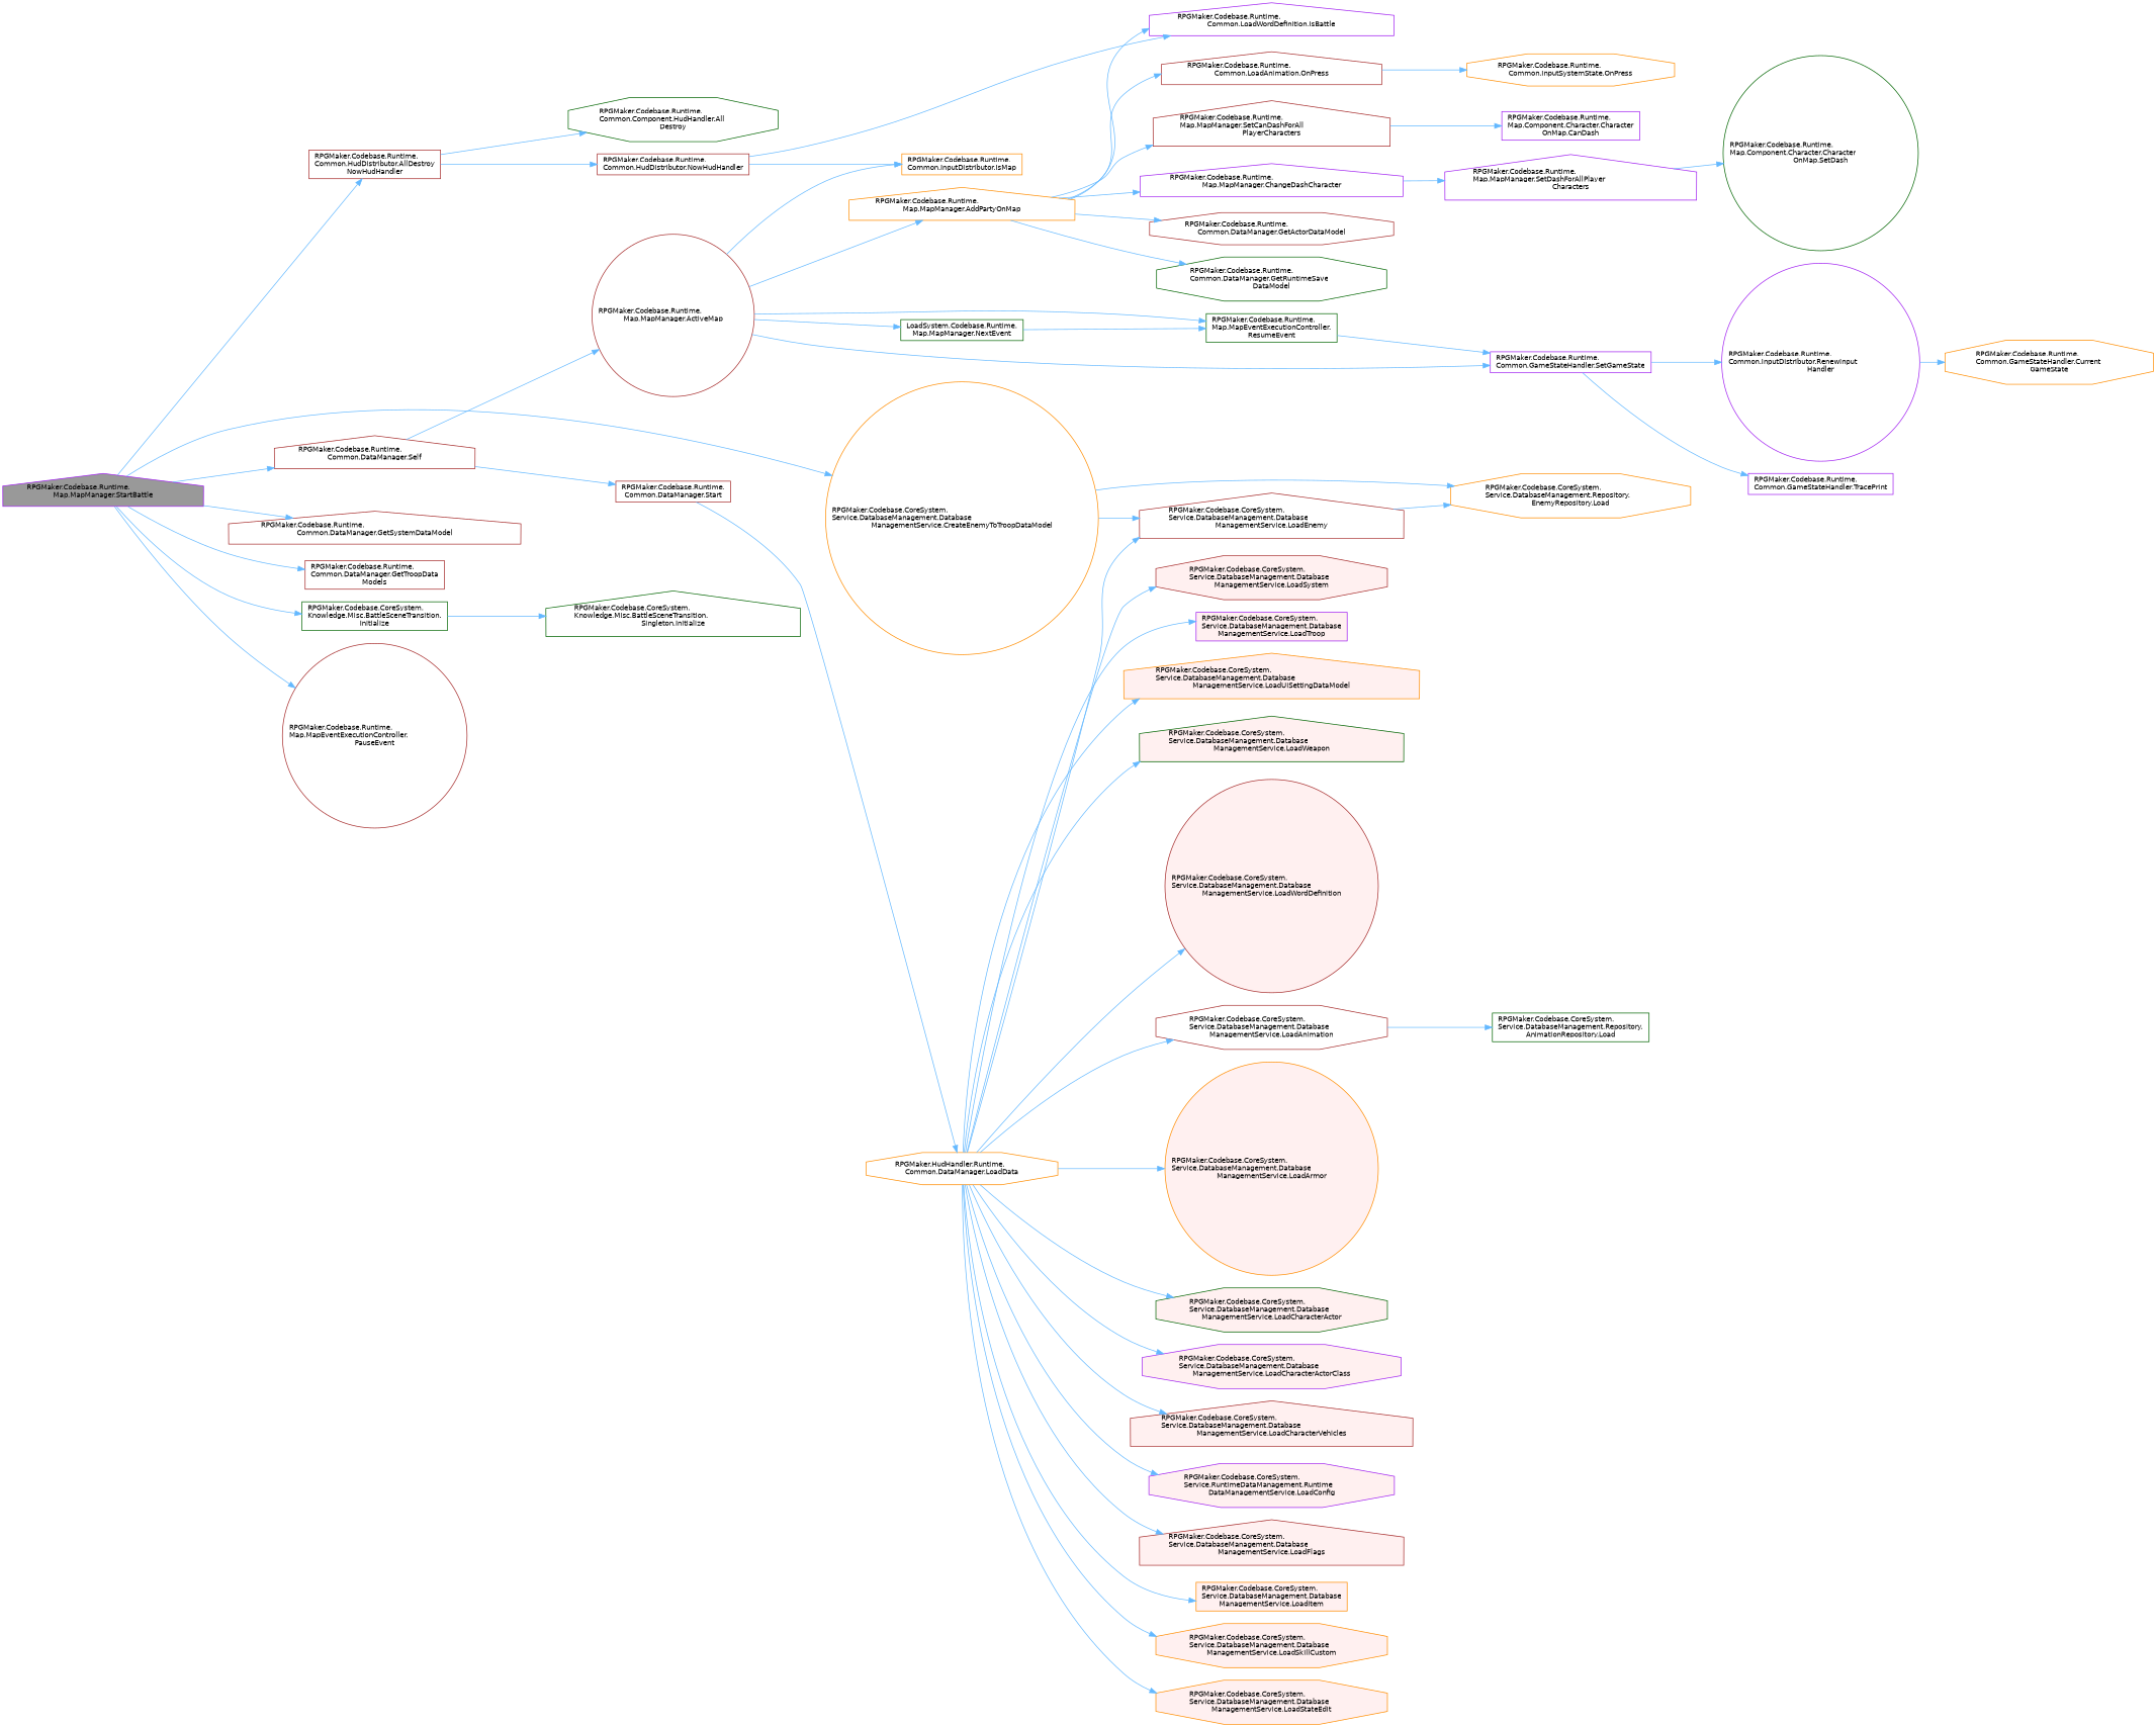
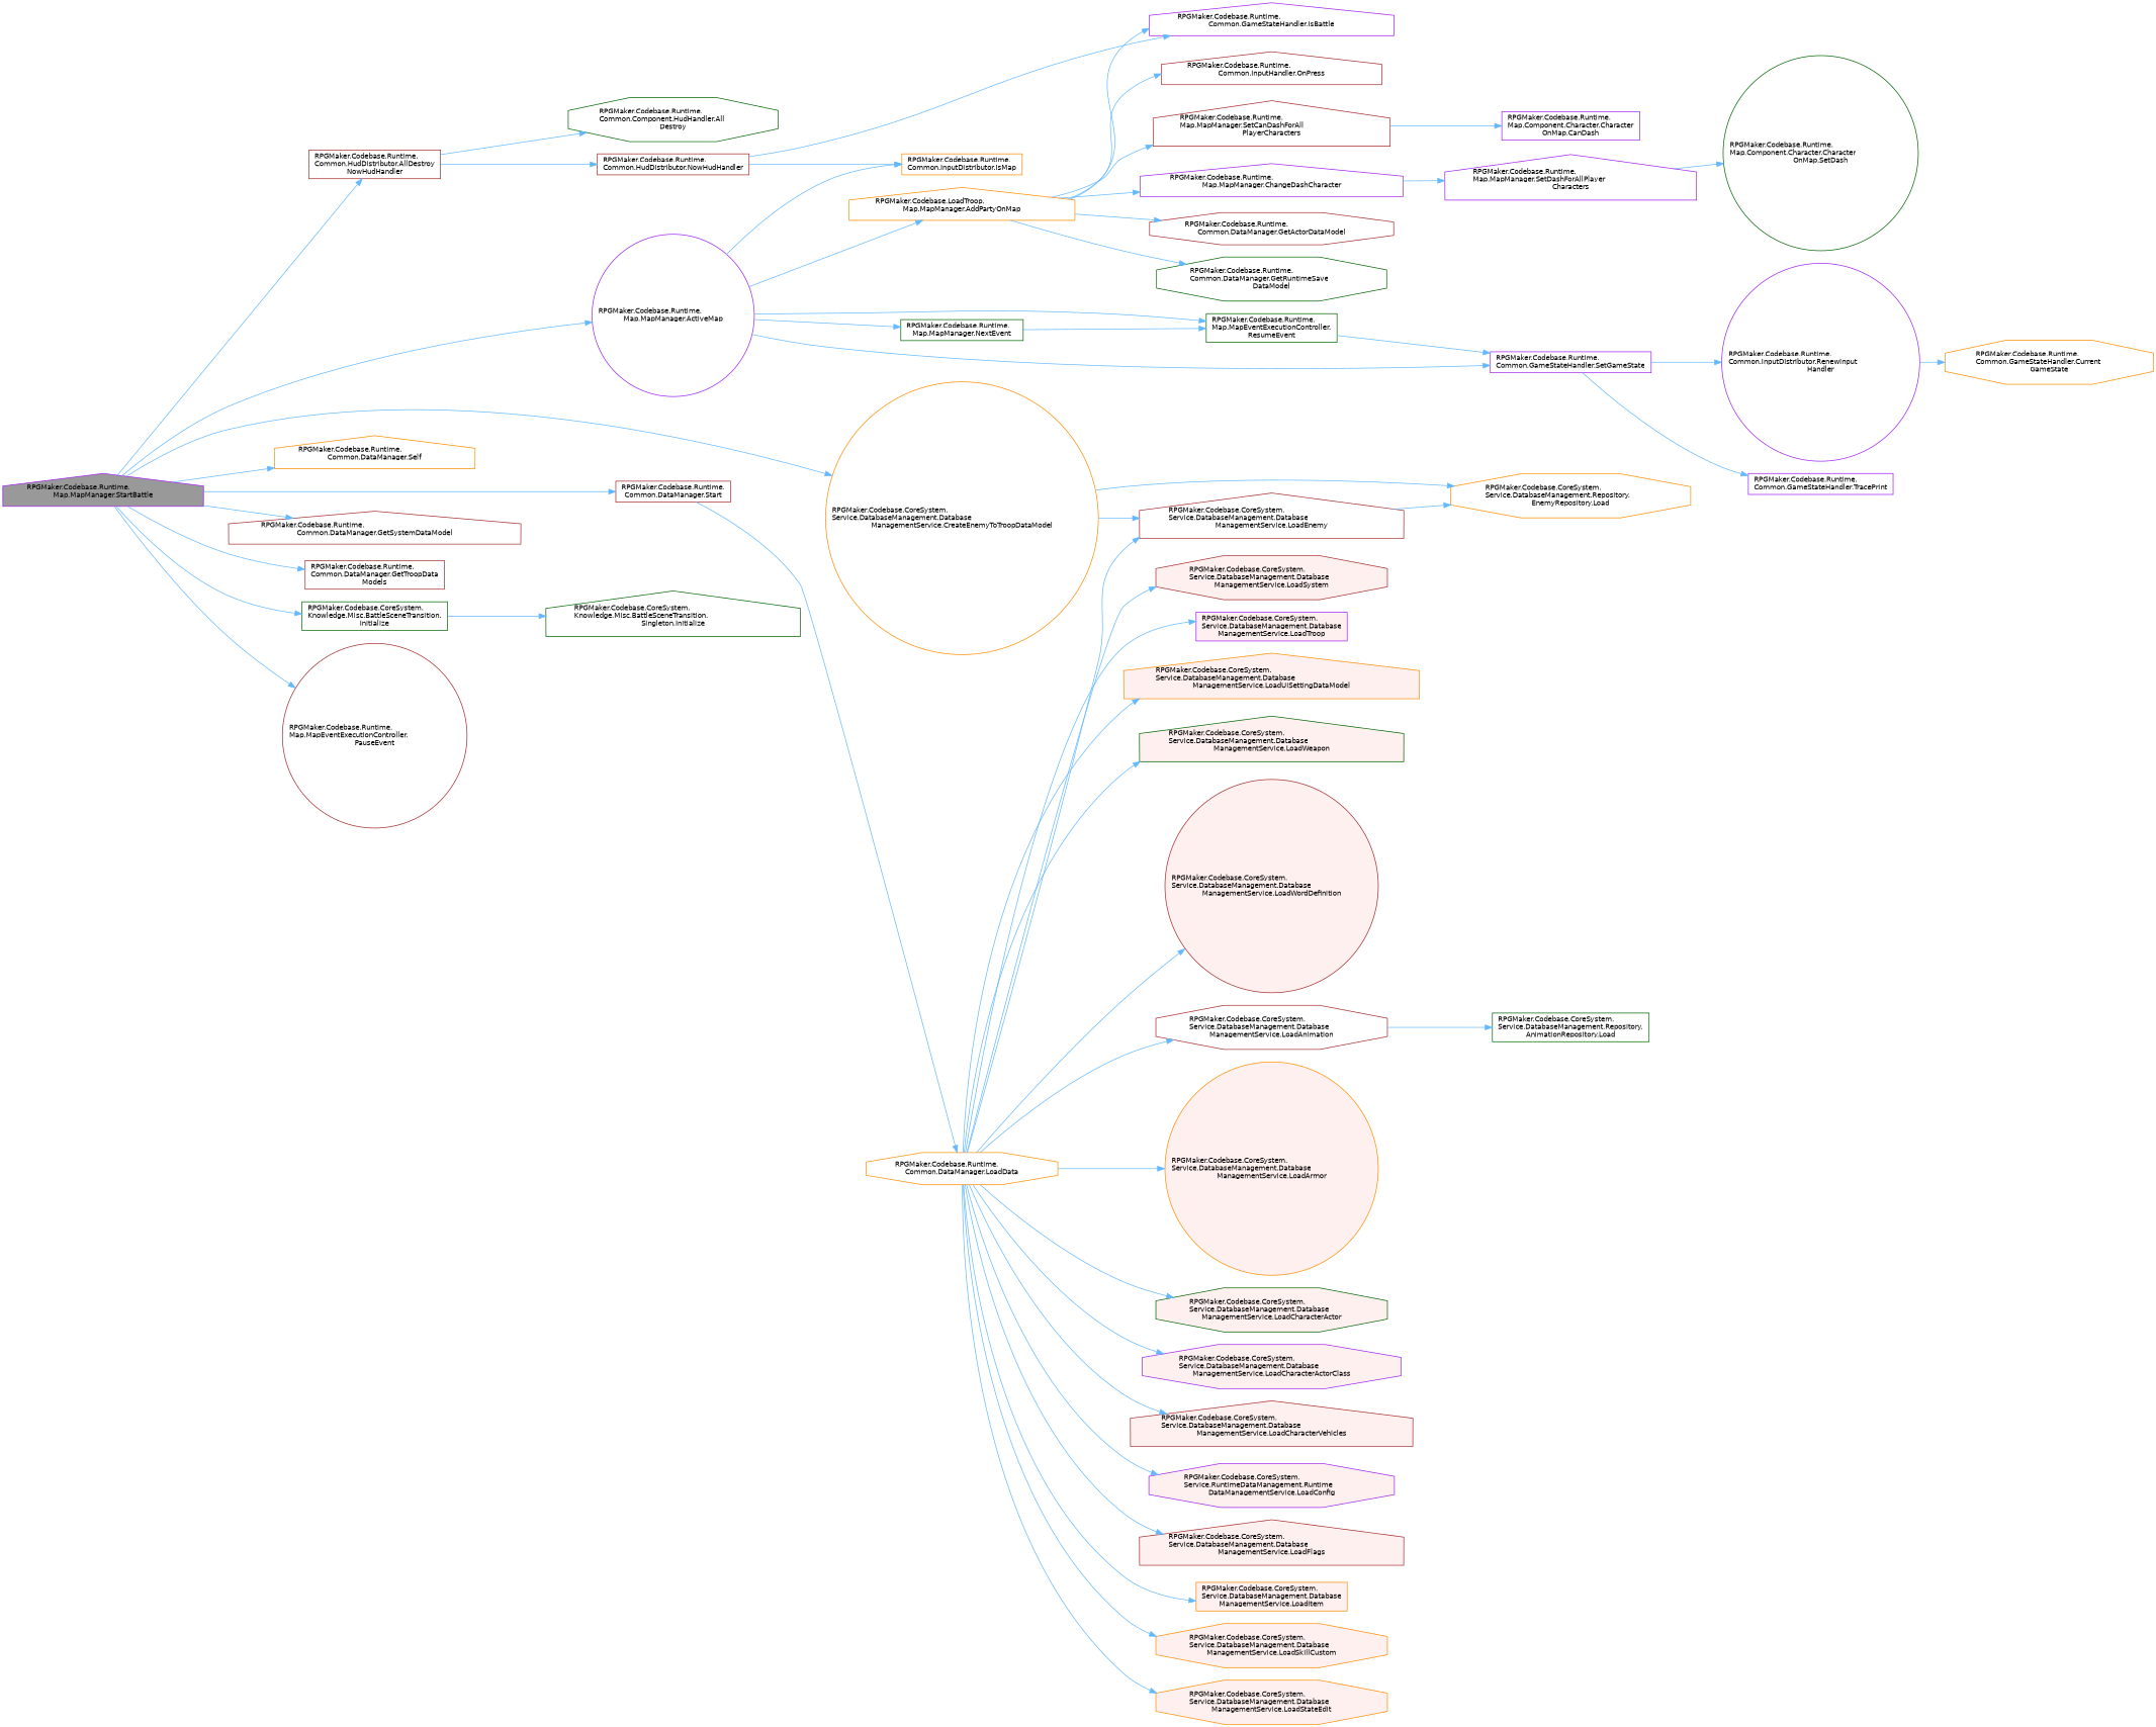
  digraph {
    rankdir=LR
    node [color=brown fillcolor=white fontname=Helvetica fontsize=10 shape=house style=filled]
    edge [color=steelblue1 fontname=Helvetica fontsize=10 labelfontname=Helvetica labelfontsize=10 style=solid]
    n1 [color=purple fillcolor=grey60 fontcolor=black height=0.2 label="RPGMaker.Codebase.Runtime.\lMap.MapManager.StartBattle" width=0.4]
-   n2 [height=0.2 label="RPGMaker.Codebase.Runtime.\lMap.MapManager.ActiveMap" shape=circle width=0.4]
-   n3 [height=0.2 label="RPGMaker.Codebase.Runtime.\lCommon.DataManager.Self" width=0.4]
+   n2 [color=purple height=0.2 label="RPGMaker.Codebase.Runtime.\lMap.MapManager.ActiveMap" shape=circle width=0.4]
+   n3 [color=darkorange height=0.2 label="RPGMaker.Codebase.Runtime.\lCommon.DataManager.Self" width=0.4]
    n4 [height=0.2 label="RPGMaker.Codebase.Runtime.\lCommon.HudDistributor.AllDestroy\lNowHudHandler" shape=box width=0.4]
    n5 [color=darkorange height=0.2 label="RPGMaker.Codebase.CoreSystem.\lService.DatabaseManagement.Database\lManagementService.CreateEnemyToTroopDataModel" shape=circle width=0.4]
    n6 [height=0.2 label="RPGMaker.Codebase.Runtime.\lCommon.DataManager.GetSystemDataModel" width=0.4]
    n7 [height=0.2 label="RPGMaker.Codebase.Runtime.\lCommon.DataManager.GetTroopData\lModels" shape=box width=0.4]
    n8 [color=darkgreen height=0.2 label="RPGMaker.Codebase.CoreSystem.\lKnowledge.Misc.BattleSceneTransition.\lInitialize" shape=box width=0.4]
    n9 [height=0.2 label="RPGMaker.Codebase.Runtime.\lMap.MapEventExecutionController.\lPauseEvent" shape=circle width=0.4]
-   n10 [color=darkorange height=0.2 label="RPGMaker.Codebase.Runtime.\lMap.MapManager.AddPartyOnMap" width=0.4]
+   n10 [color=darkorange height=0.2 label="RPGMaker.Codebase.LoadTroop.\lMap.MapManager.AddPartyOnMap" width=0.4]
    n11 [color=darkorange height=0.2 label="RPGMaker.Codebase.Runtime.\lCommon.InputDistributor.IsMap" shape=box width=0.4]
-   n12 [color=darkgreen height=0.2 label="LoadSystem.Codebase.Runtime.\lMap.MapManager.NextEvent" shape=box width=0.4]
+   n12 [color=darkgreen height=0.2 label="RPGMaker.Codebase.Runtime.\lMap.MapManager.NextEvent" shape=box width=0.4]
    n13 [color=darkgreen height=0.2 label="RPGMaker.Codebase.Runtime.\lMap.MapEventExecutionController.\lResumeEvent" shape=box width=0.4]
    n14 [color=purple height=0.2 label="RPGMaker.Codebase.Runtime.\lCommon.GameStateHandler.SetGameState" shape=box width=0.4]
    n15 [height=0.2 label="RPGMaker.Codebase.Runtime.\lCommon.DataManager.Start" shape=box width=0.4]
    n16 [color=darkgreen height=0.2 label="RPGMaker.Codebase.Runtime.\lCommon.Component.HudHandler.All\lDestroy" shape=octagon width=0.4]
    n17 [height=0.2 label="RPGMaker.Codebase.Runtime.\lCommon.HudDistributor.NowHudHandler" shape=box width=0.4]
    n18 [height=0.2 label="RPGMaker.Codebase.CoreSystem.\lService.DatabaseManagement.Database\lManagementService.LoadEnemy" width=0.4]
    n19 [color=darkorange height=0.2 label="RPGMaker.Codebase.CoreSystem.\lService.DatabaseManagement.Repository.\lEnemyRepository.Load" shape=octagon width=0.4]
    n20 [color=darkgreen height=0.2 label="RPGMaker.Codebase.CoreSystem.\lKnowledge.Misc.BattleSceneTransition.\lSingleton.Initialize" width=0.4]
    n21 [color=purple height=0.2 label="RPGMaker.Codebase.Runtime.\lMap.MapManager.ChangeDashCharacter" width=0.4]
    n22 [height=0.2 label="RPGMaker.Codebase.Runtime.\lCommon.DataManager.GetActorDataModel" shape=octagon width=0.4]
    n23 [color=darkgreen height=0.2 label="RPGMaker.Codebase.Runtime.\lCommon.DataManager.GetRuntimeSave\lDataModel" shape=octagon width=0.4]
-   n24 [color=purple height=0.2 label="RPGMaker.Codebase.Runtime.\lCommon.LoadWordDefinition.IsBattle" width=0.4]
-   n25 [height=0.2 label="RPGMaker.Codebase.Runtime.\lCommon.LoadAnimation.OnPress" width=0.4]
+   n24 [color=purple height=0.2 label="RPGMaker.Codebase.Runtime.\lCommon.GameStateHandler.IsBattle" width=0.4]
+   n25 [height=0.2 label="RPGMaker.Codebase.Runtime.\lCommon.InputHandler.OnPress" width=0.4]
    n26 [height=0.2 label="RPGMaker.Codebase.Runtime.\lMap.MapManager.SetCanDashForAll\lPlayerCharacters" width=0.4]
    n27 [color=purple height=0.2 label="RPGMaker.Codebase.Runtime.\lCommon.InputDistributor.RenewInput\lHandler" shape=circle width=0.4]
    n28 [color=purple height=0.2 label="RPGMaker.Codebase.Runtime.\lCommon.GameStateHandler.TracePrint" shape=box width=0.4]
    n29 [color=purple height=0.2 label="RPGMaker.Codebase.Runtime.\lMap.MapManager.SetDashForAllPlayer\lCharacters" width=0.4]
-   n30 [color=darkorange height=0.2 label="RPGMaker.Codebase.Runtime.\lCommon.InputSystemState.OnPress" shape=octagon width=0.4]
    n31 [color=purple height=0.2 label="RPGMaker.Codebase.Runtime.\lMap.Component.Character.Character\lOnMap.CanDash" shape=box width=0.4]
    n32 [color=darkgreen height=0.2 label="RPGMaker.Codebase.Runtime.\lMap.Component.Character.Character\lOnMap.SetDash" shape=circle width=0.4]
-   n33 [color=darkorange height=0.2 label="RPGMaker.HudHandler.Runtime.\lCommon.DataManager.LoadData" shape=octagon width=0.4]
+   n33 [color=darkorange height=0.2 label="RPGMaker.Codebase.Runtime.\lCommon.DataManager.LoadData" shape=octagon width=0.4]
    n34 [height=0.2 label="RPGMaker.Codebase.CoreSystem.\lService.DatabaseManagement.Database\lManagementService.LoadAnimation" shape=octagon width=0.4]
    n35 [color=darkorange fillcolor="#FFF0F0" height=0.2 label="RPGMaker.Codebase.CoreSystem.\lService.DatabaseManagement.Database\lManagementService.LoadArmor" shape=circle width=0.4]
    n36 [color=darkgreen fillcolor="#FFF0F0" height=0.2 label="RPGMaker.Codebase.CoreSystem.\lService.DatabaseManagement.Database\lManagementService.LoadCharacterActor" shape=octagon width=0.4]
    n37 [color=purple fillcolor="#FFF0F0" height=0.2 label="RPGMaker.Codebase.CoreSystem.\lService.DatabaseManagement.Database\lManagementService.LoadCharacterActorClass" shape=octagon width=0.4]
    n38 [fillcolor="#FFF0F0" height=0.2 label="RPGMaker.Codebase.CoreSystem.\lService.DatabaseManagement.Database\lManagementService.LoadCharacterVehicles" width=0.4]
    n39 [color=purple fillcolor="#FFF0F0" height=0.2 label="RPGMaker.Codebase.CoreSystem.\lService.RuntimeDataManagement.Runtime\lDataManagementService.LoadConfig" shape=octagon width=0.4]
    n40 [fillcolor="#FFF0F0" height=0.2 label="RPGMaker.Codebase.CoreSystem.\lService.DatabaseManagement.Database\lManagementService.LoadFlags" width=0.4]
    n41 [color=darkorange fillcolor="#FFF0F0" height=0.2 label="RPGMaker.Codebase.CoreSystem.\lService.DatabaseManagement.Database\lManagementService.LoadItem" shape=box width=0.4]
    n42 [color=darkorange fillcolor="#FFF0F0" height=0.2 label="RPGMaker.Codebase.CoreSystem.\lService.DatabaseManagement.Database\lManagementService.LoadSkillCustom" shape=octagon width=0.4]
    n43 [color=darkorange fillcolor="#FFF0F0" height=0.2 label="RPGMaker.Codebase.CoreSystem.\lService.DatabaseManagement.Database\lManagementService.LoadStateEdit" shape=octagon width=0.4]
    n44 [fillcolor="#FFF0F0" height=0.2 label="RPGMaker.Codebase.CoreSystem.\lService.DatabaseManagement.Database\lManagementService.LoadSystem" shape=octagon width=0.4]
    n45 [color=purple fillcolor="#FFF0F0" height=0.2 label="RPGMaker.Codebase.CoreSystem.\lService.DatabaseManagement.Database\lManagementService.LoadTroop" shape=box width=0.4]
    n46 [color=darkorange fillcolor="#FFF0F0" height=0.2 label="RPGMaker.Codebase.CoreSystem.\lService.DatabaseManagement.Database\lManagementService.LoadUiSettingDataModel" width=0.4]
    n47 [color=darkgreen fillcolor="#FFF0F0" height=0.2 label="RPGMaker.Codebase.CoreSystem.\lService.DatabaseManagement.Database\lManagementService.LoadWeapon" width=0.4]
    n48 [fillcolor="#FFF0F0" height=0.2 label="RPGMaker.Codebase.CoreSystem.\lService.DatabaseManagement.Database\lManagementService.LoadWordDefinition" shape=circle width=0.4]
    n49 [color=darkgreen height=0.2 label="RPGMaker.Codebase.CoreSystem.\lService.DatabaseManagement.Repository.\lAnimationRepository.Load" shape=box width=0.4]
    n50 [color=darkorange height=0.2 label="RPGMaker.Codebase.Runtime.\lCommon.GameStateHandler.Current\lGameState" shape=octagon width=0.4]
-   n3 -> n2
+   n1 -> n2
    n1 -> n3
    n1 -> n4
    n1 -> n5
    n1 -> n6
    n1 -> n7
    n1 -> n8
    n1 -> n9
    n2 -> n10
    n2 -> n11
    n2 -> n12
    n2 -> n13
    n2 -> n14
-   n3 -> n15
+   n1 -> n15
    n4 -> n16
    n4 -> n17
    n5 -> n18
    n5 -> n19
    n8 -> n20
    n10 -> n21
    n10 -> n22
    n10 -> n23
    n10 -> n24
    n10 -> n25
    n10 -> n26
    n12 -> n13
    n13 -> n14
    n14 -> n27
    n14 -> n28
    n15 -> n33
    n17 -> n11
    n17 -> n24
    n18 -> n19
    n21 -> n29
-   n25 -> n30
    n26 -> n31
    n27 -> n50
    n29 -> n32
    n33 -> n18
    n33 -> n34
    n33 -> n35
    n33 -> n36
    n33 -> n37
    n33 -> n38
    n33 -> n39
    n33 -> n40
    n33 -> n41
    n33 -> n42
    n33 -> n43
    n33 -> n44
    n33 -> n45
    n33 -> n46
    n33 -> n47
    n33 -> n48
    n34 -> n49
  }
